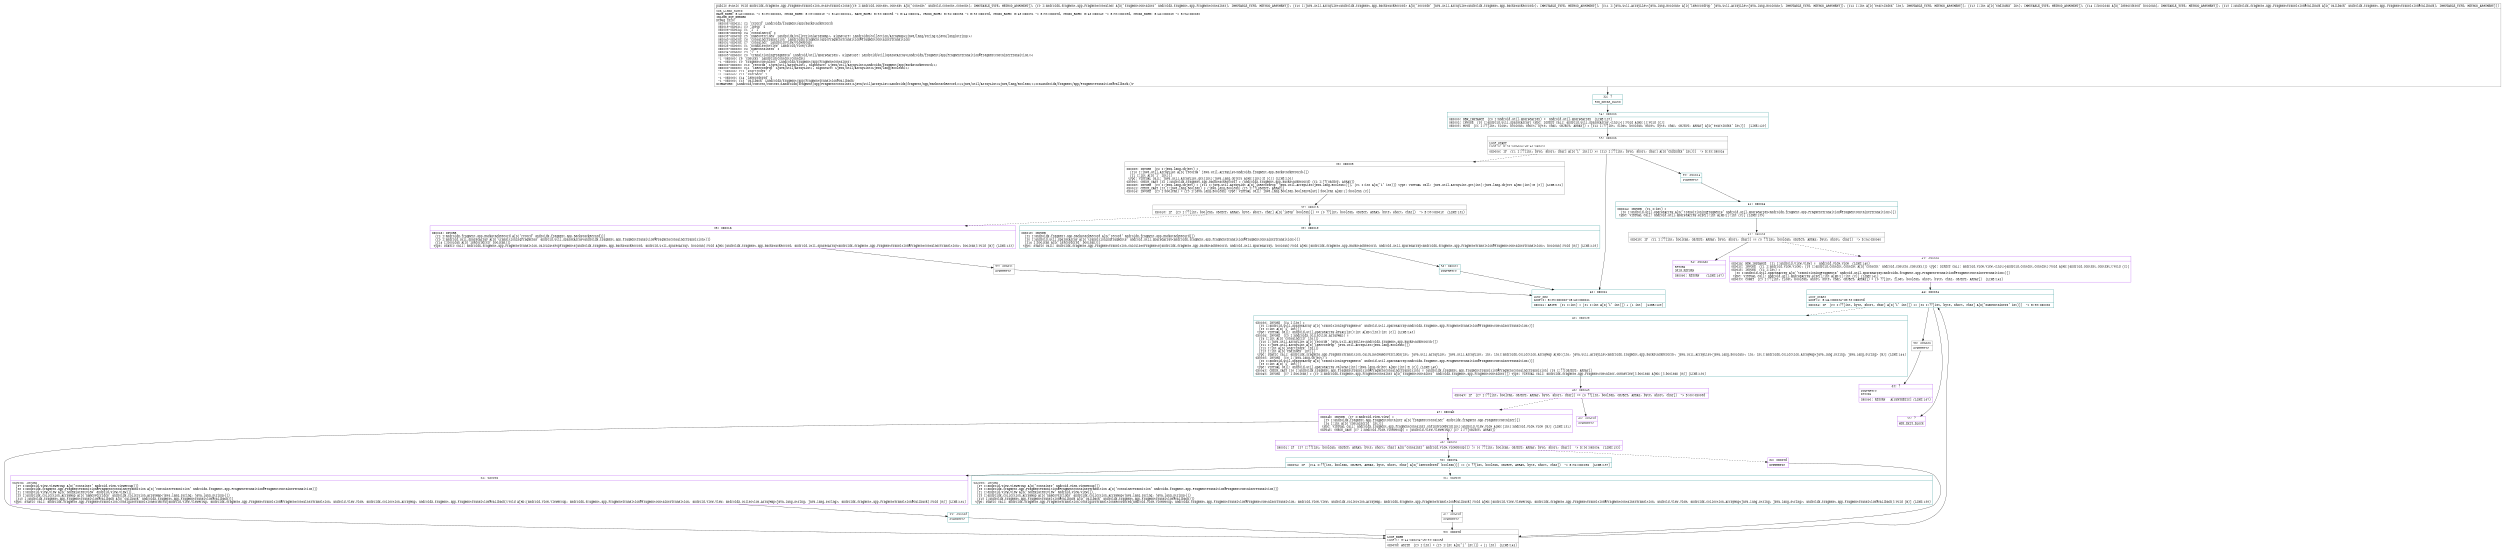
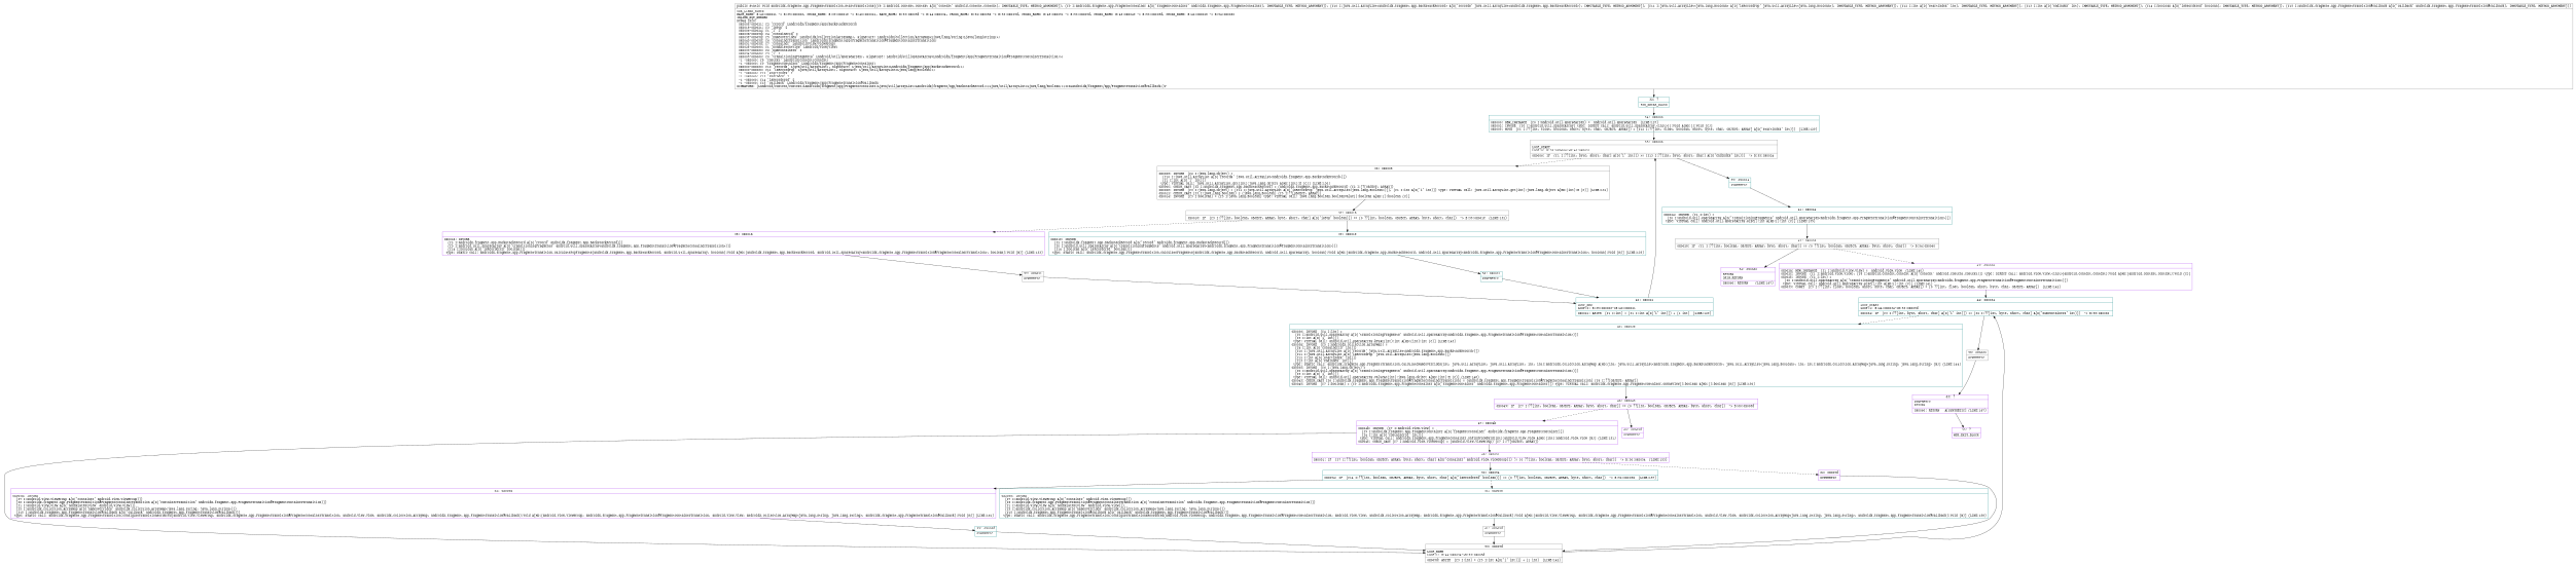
  digraph {
    fontname="Courier Prime"
    node [color=teal fontname="Courier Prime" shape=record]
    edge [fontname="Courier Prime"]
    n1 [label="{32\:\ ?|MTH_ENTER_BLOCK\l}"]
    n2 [label="{34\:\ 0x0000|0x0000: NEW_INSTANCE  (r0 I:android.util.SparseArray) =  android.util.SparseArray  (LINE:127)\l0x0002: INVOKE  (r0 I:android.util.SparseArray) type: DIRECT call: android.util.SparseArray.\<init\>():void A[MD:():void (c)]\l0x0005: MOVE  (r1 I:??[int, float, boolean, short, byte, char, OBJECT, ARRAY]) = (r12 I:??[int, float, boolean, short, byte, char, OBJECT, ARRAY] A[D('startIndex' int)])  (LINE:129)\l}"]
    n3 [color=gray40 label="{35\:\ 0x0006|LOOP_START\lLOOP:0: B:35:0x0006\-\>B:40:0x0021\l|0x0006: IF  (r1 I:??[int, byte, short, char] A[D('i' int)]) \>= (r13 I:??[int, byte, short, char] A[D('endIndex' int)])  \-\> B:55:0x0024 \l}"]
    n4 [color=gray40 label="{36\:\ 0x0008|0x0008: INVOKE  (r2 I:java.lang.Object) = \l  (r10 I:java.util.ArrayList A[D('records' java.util.ArrayList\<androidx.fragment.app.BackStackRecord\>)])\l  (r1 I:int A[D('i' int)])\l type: VIRTUAL call: java.util.ArrayList.get(int):java.lang.Object A[MD:(int):E (c)] (LINE:130)\l0x000c: CHECK_CAST (r2 I:androidx.fragment.app.BackStackRecord) = (androidx.fragment.app.BackStackRecord) (r2 I:??[OBJECT, ARRAY]) \l0x000e: INVOKE  (r3 I:java.lang.Object) = (r11 I:java.util.ArrayList A[D('isRecordPop' java.util.ArrayList\<java.lang.Boolean\>)]), (r1 I:int A[D('i' int)]) type: VIRTUAL call: java.util.ArrayList.get(int):java.lang.Object A[MD:(int):E (c)] (LINE:131)\l0x0012: CHECK_CAST (r3 I:java.lang.Boolean) = (java.lang.Boolean) (r3 I:??[OBJECT, ARRAY]) \l0x0014: INVOKE  (r3 I:boolean) = (r3 I:java.lang.Boolean) type: VIRTUAL call: java.lang.Boolean.booleanValue():boolean A[MD:():boolean (c)]\l}"]
    n5 [label="{55\:\ 0x0024|SYNTHETIC\l}"]
    n6 [color=gray40 label="{37\:\ 0x0018|0x0018: IF  (r3 I:??[int, boolean, OBJECT, ARRAY, byte, short, char] A[D('isPop' boolean)]) == (0 ??[int, boolean, OBJECT, ARRAY, byte, short, char])  \-\> B:39:0x001e  (LINE:132)\l}"]
    n7 [label="{41\:\ 0x0024|0x0024: INVOKE  (r1 I:int) = \l  (r0 I:android.util.SparseArray A[D('transitioningFragments' android.util.SparseArray\<androidx.fragment.app.FragmentTransition$FragmentContainerTransition\>)])\l type: VIRTUAL call: android.util.SparseArray.size():int A[MD:():int (c)] (LINE:139)\l}"]
    n8 [color=purple label="{38\:\ 0x001a|0x001a: INVOKE  \l  (r2 I:androidx.fragment.app.BackStackRecord A[D('record' androidx.fragment.app.BackStackRecord)])\l  (r0 I:android.util.SparseArray A[D('transitioningFragments' android.util.SparseArray\<androidx.fragment.app.FragmentTransition$FragmentContainerTransition\>)])\l  (r14 I:boolean A[D('isReordered' boolean)])\l type: STATIC call: androidx.fragment.app.FragmentTransition.calculatePopFragments(androidx.fragment.app.BackStackRecord, android.util.SparseArray, boolean):void A[MD:(androidx.fragment.app.BackStackRecord, android.util.SparseArray\<androidx.fragment.app.FragmentTransition$FragmentContainerTransition\>, boolean):void (m)] (LINE:133)\l}"]
    n9 [label="{39\:\ 0x001e|0x601e: INVOKE  \l  (r2 I:androidx.fragment.app.BackStackRecord A[D('record' androidx.fragment.app.BackStackRecord)])\l  (r0 I:android.util.SparseArray A[D('transitioningFragments' android.util.SparseArray\<androidx.fragment.app.FragmentTransition$FragmentContainerTransition\>)])\l  (r14 I:boolean A[D('isReordered' boolean)])\l type: STATIC call: androidx.fragment.app.FragmentTransition.calculateFragments(androidx.fragment.app.BackStackRecord, android.util.SparseArray, boolean):void A[MD:(androidx.fragment.app.BackStackRecord, android.util.SparseArray\<androidx.fragment.app.FragmentTransition$FragmentContainerTransition\>, boolean):void (m)] (LINE:135)\l}"]
    n10 [color=gray40 label="{57\:\ 0x0021|SYNTHETIC\l}"]
    n11 [label="{56\:\ 0x0021|SYNTHETIC\l}"]
    n12 [label="{40\:\ 0x0021|LOOP_END\lLOOP:0: B:35:0x0006\-\>B:40:0x0021\l|0x0021: ARITH  (r1 I:int) = (r1 I:int A[D('i' int)]) + (1 int)  (LINE:129)\l}"]
    n13 [color=gray40 label="{42\:\ 0x0028|0x0028: IF  (r1 I:??[int, boolean, OBJECT, ARRAY, byte, short, char]) == (0 ??[int, boolean, OBJECT, ARRAY, byte, short, char])  \-\> B:54:0x0060 \l}"]
    n14 [color=purple label="{43\:\ 0x002a|0x002a: NEW_INSTANCE  (r1 I:android.view.View) =  android.view.View  (LINE:140)\l0x002c: INVOKE  (r1 I:android.view.View), (r8 I:android.content.Context A[D('context' android.content.Context)]) type: DIRECT call: android.view.View.\<init\>(android.content.Context):void A[MD:(android.content.Context):void (c)]\l0x002f: INVOKE  (r2 I:int) = \l  (r0 I:android.util.SparseArray A[D('transitioningFragments' android.util.SparseArray\<androidx.fragment.app.FragmentTransition$FragmentContainerTransition\>)])\l type: VIRTUAL call: android.util.SparseArray.size():int A[MD:():int (c)] (LINE:141)\l0x0033: CONST  (r3 I:??[int, float, boolean, short, byte, char, OBJECT, ARRAY]) = (0 ??[int, float, boolean, short, byte, char, OBJECT, ARRAY])  (LINE:142)\l}"]
    n15 [color=purple label="{54\:\ 0x0060|RETURN\lORIG_RETURN\l|0x0060: RETURN    (LINE:167)\l}"]
    n16 [label="{44\:\ 0x0034|LOOP_START\lLOOP:1: B:44:0x0034\-\>B:53:0x005d\l|0x0034: IF  (r3 I:??[int, byte, short, char] A[D('i' int)]) \>= (r2 I:??[int, byte, short, char] A[D('numContainers' int)])  \-\> B:58:0x0060 \l}"]
    n17 [label="{45\:\ 0x0036|0x0036: INVOKE  (r4 I:int) = \l  (r0 I:android.util.SparseArray A[D('transitioningFragments' android.util.SparseArray\<androidx.fragment.app.FragmentTransition$FragmentContainerTransition\>)])\l  (r3 I:int A[D('i' int)])\l type: VIRTUAL call: android.util.SparseArray.keyAt(int):int A[MD:(int):int (c)] (LINE:143)\l0x003a: INVOKE  (r5 I:androidx.collection.ArrayMap) = \l  (r4 I:int A[D('containerId' int)])\l  (r10 I:java.util.ArrayList A[D('records' java.util.ArrayList\<androidx.fragment.app.BackStackRecord\>)])\l  (r11 I:java.util.ArrayList A[D('isRecordPop' java.util.ArrayList\<java.lang.Boolean\>)])\l  (r12 I:int A[D('startIndex' int)])\l  (r13 I:int A[D('endIndex' int)])\l type: STATIC call: androidx.fragment.app.FragmentTransition.calculateNameOverrides(int, java.util.ArrayList, java.util.ArrayList, int, int):androidx.collection.ArrayMap A[MD:(int, java.util.ArrayList\<androidx.fragment.app.BackStackRecord\>, java.util.ArrayList\<java.lang.Boolean\>, int, int):androidx.collection.ArrayMap\<java.lang.String, java.lang.String\> (m)] (LINE:144)\l0x003f: INVOKE  (r6 I:java.lang.Object) = \l  (r0 I:android.util.SparseArray A[D('transitioningFragments' android.util.SparseArray\<androidx.fragment.app.FragmentTransition$FragmentContainerTransition\>)])\l  (r3 I:int A[D('i' int)])\l type: VIRTUAL call: android.util.SparseArray.valueAt(int):java.lang.Object A[MD:(int):E (c)] (LINE:148)\l0x0043: CHECK_CAST (r6 I:androidx.fragment.app.FragmentTransition$FragmentContainerTransition) = (androidx.fragment.app.FragmentTransition$FragmentContainerTransition) (r6 I:??[OBJECT, ARRAY]) \l0x0045: INVOKE  (r7 I:boolean) = (r9 I:androidx.fragment.app.FragmentContainer A[D('fragmentContainer' androidx.fragment.app.FragmentContainer)]) type: VIRTUAL call: androidx.fragment.app.FragmentContainer.onHasView():boolean A[MD:():boolean (m)] (LINE:150)\l}"]
    n18 [color=gray40 label="{58\:\ 0x0060|SYNTHETIC\l}"]
    n19 [color=purple label="{46\:\ 0x0049|0x0049: IF  (r7 I:??[int, boolean, OBJECT, ARRAY, byte, short, char]) == (0 ??[int, boolean, OBJECT, ARRAY, byte, short, char])  \-\> B:60:0x005d \l}"]
    n20 [color=purple label="{63\:\ ?|SYNTHETIC\lRETURN\l|0x0060: RETURN   A[SYNTHETIC] (LINE:167)\l}"]
    n21 [color=purple label="{47\:\ 0x004b|0x004b: INVOKE  (r7 I:android.view.View) = \l  (r9 I:androidx.fragment.app.FragmentContainer A[D('fragmentContainer' androidx.fragment.app.FragmentContainer)])\l  (r4 I:int A[D('containerId' int)])\l type: VIRTUAL call: androidx.fragment.app.FragmentContainer.onFindViewById(int):android.view.View A[MD:(int):android.view.View (m)] (LINE:151)\l0x004f: CHECK_CAST (r7 I:android.view.ViewGroup) = (android.view.ViewGroup) (r7 I:??[OBJECT, ARRAY]) \l}"]
    n22 [color=purple label="{60\:\ 0x005d|SYNTHETIC\l}"]
    n23 [color=purple label="{48\:\ 0x0051|0x0051: IF  (r7 I:??[int, boolean, OBJECT, ARRAY, byte, short, char] A[D('container' android.view.ViewGroup)]) != (0 ??[int, boolean, OBJECT, ARRAY, byte, short, char])  \-\> B:50:0x0054  (LINE:153)\l}"]
    n24 [color=gray40 label="{53\:\ 0x005d|LOOP_EDGE\lLOOP:1: B:44:0x0034\-\>B:53:0x005d\l|0x005d: ARITH  (r3 I:int) = (r3 I:int A[D('i' int)]) + (1 int)  (LINE:142)\l}"]
    n25 [label="{50\:\ 0x0054|0x0054: IF  (r14 I:??[int, boolean, OBJECT, ARRAY, byte, short, char] A[D('isReordered' boolean)]) == (0 ??[int, boolean, OBJECT, ARRAY, byte, short, char])  \-\> B:52:0x005a  (LINE:157)\l}"]
    n26 [color=purple label="{62\:\ 0x005d|SYNTHETIC\l}"]
    n27 [label="{51\:\ 0x0056|0x2056: INVOKE  \l  (r7 I:android.view.ViewGroup A[D('container' android.view.ViewGroup)])\l  (r6 I:androidx.fragment.app.FragmentTransition$FragmentContainerTransition A[D('containerTransition' androidx.fragment.app.FragmentTransition$FragmentContainerTransition)])\l  (r1 I:android.view.View A[D('nonExistentView' android.view.View)])\l  (r5 I:androidx.collection.ArrayMap A[D('nameOverrides' androidx.collection.ArrayMap\<java.lang.String, java.lang.String\>)])\l  (r15 I:androidx.fragment.app.FragmentTransition$Callback A[D('callback' androidx.fragment.app.FragmentTransition$Callback)])\l type: STATIC call: androidx.fragment.app.FragmentTransition.configureTransitionsReordered(android.view.ViewGroup, androidx.fragment.app.FragmentTransition$FragmentContainerTransition, android.view.View, androidx.collection.ArrayMap, androidx.fragment.app.FragmentTransition$Callback):void A[MD:(android.view.ViewGroup, androidx.fragment.app.FragmentTransition$FragmentContainerTransition, android.view.View, androidx.collection.ArrayMap\<java.lang.String, java.lang.String\>, androidx.fragment.app.FragmentTransition$Callback):void (m)] (LINE:158)\l}"]
    n28 [color=purple label="{52\:\ 0x005a|0x005a: INVOKE  \l  (r7 I:android.view.ViewGroup A[D('container' android.view.ViewGroup)])\l  (r6 I:androidx.fragment.app.FragmentTransition$FragmentContainerTransition A[D('containerTransition' androidx.fragment.app.FragmentTransition$FragmentContainerTransition)])\l  (r1 I:android.view.View A[D('nonExistentView' android.view.View)])\l  (r5 I:androidx.collection.ArrayMap A[D('nameOverrides' androidx.collection.ArrayMap\<java.lang.String, java.lang.String\>)])\l  (r15 I:androidx.fragment.app.FragmentTransition$Callback A[D('callback' androidx.fragment.app.FragmentTransition$Callback)])\l type: STATIC call: androidx.fragment.app.FragmentTransition.configureTransitionsOrdered(android.view.ViewGroup, androidx.fragment.app.FragmentTransition$FragmentContainerTransition, android.view.View, androidx.collection.ArrayMap, androidx.fragment.app.FragmentTransition$Callback):void A[MD:(android.view.ViewGroup, androidx.fragment.app.FragmentTransition$FragmentContainerTransition, android.view.View, androidx.collection.ArrayMap\<java.lang.String, java.lang.String\>, androidx.fragment.app.FragmentTransition$Callback):void (m)] (LINE:161)\l}"]
    n29 [color=gray40 label="{61\:\ 0x005d|SYNTHETIC\l}"]
    n30 [label="{59\:\ 0x005d|SYNTHETIC\l}"]
    n31 [color=purple label="{33\:\ ?|MTH_EXIT_BLOCK\l}"]
    n32 [color=gray40 label="{public static void androidx.fragment.app.FragmentTransition.startTransitions((r8 I:android.content.Context A[D('context' android.content.Context), IMMUTABLE_TYPE, METHOD_ARGUMENT]), (r9 I:androidx.fragment.app.FragmentContainer A[D('fragmentContainer' androidx.fragment.app.FragmentContainer), IMMUTABLE_TYPE, METHOD_ARGUMENT]), (r10 I:java.util.ArrayList\<androidx.fragment.app.BackStackRecord\> A[D('records' java.util.ArrayList\<androidx.fragment.app.BackStackRecord\>), IMMUTABLE_TYPE, METHOD_ARGUMENT]), (r11 I:java.util.ArrayList\<java.lang.Boolean\> A[D('isRecordPop' java.util.ArrayList\<java.lang.Boolean\>), IMMUTABLE_TYPE, METHOD_ARGUMENT]), (r12 I:int A[D('startIndex' int), IMMUTABLE_TYPE, METHOD_ARGUMENT]), (r13 I:int A[D('endIndex' int), IMMUTABLE_TYPE, METHOD_ARGUMENT]), (r14 I:boolean A[D('isReordered' boolean), IMMUTABLE_TYPE, METHOD_ARGUMENT]), (r15 I:androidx.fragment.app.FragmentTransition$Callback A[D('callback' androidx.fragment.app.FragmentTransition$Callback), IMMUTABLE_TYPE, METHOD_ARGUMENT]))  | USE_LINES_HINTS\lBACK_EDGE: B:40:0x0021 \-\> B:35:0x0006, CROSS_EDGE: B:39:0x001e \-\> B:40:0x0021, BACK_EDGE: B:53:0x005d \-\> B:44:0x0034, CROSS_EDGE: B:52:0x005a \-\> B:53:0x005d, CROSS_EDGE: B:48:0x0051 \-\> B:53:0x005d, CROSS_EDGE: B:46:0x0049 \-\> B:53:0x005d, CROSS_EDGE: B:42:0x0028 \-\> B:54:0x0060\lINLINE_NOT_NEEDED\lDebug Info:\l  0x000e\-0x0021: r2 'record' Landroidx\/fragment\/app\/BackStackRecord;\l  0x0018\-0x0021: r3 'isPop' Z\l  0x0006\-0x0024: r1 'i' I\l  0x003a\-0x005d: r4 'containerId' I\l  0x003e\-0x005d: r5 'nameOverrides' Landroidx\/collection\/ArrayMap;, signature: Landroidx\/collection\/ArrayMap\<Ljava\/lang\/String;Ljava\/lang\/String;\>;\l  0x0045\-0x005d: r6 'containerTransition' Landroidx\/fragment\/app\/FragmentTransition$FragmentContainerTransition;\l  0x0051\-0x005d: r7 'container' Landroid\/view\/ViewGroup;\l  0x002f\-0x0060: r1 'nonExistentView' Landroid\/view\/View;\l  0x0033\-0x0060: r2 'numContainers' I\l  0x0034\-0x0060: r3 'i' I\l  0x0005\-0x0060: r0 'transitioningFragments' Landroid\/util\/SparseArray;, signature: Landroid\/util\/SparseArray\<Landroidx\/fragment\/app\/FragmentTransition$FragmentContainerTransition;\>;\l  \-1 \-0x0060: r8 'context' Landroid\/content\/Context;\l  \-1 \-0x0060: r9 'fragmentContainer' Landroidx\/fragment\/app\/FragmentContainer;\l  0x0000\-0x0060: r10 'records' Ljava\/util\/ArrayList;, signature: Ljava\/util\/ArrayList\<Landroidx\/fragment\/app\/BackStackRecord;\>;\l  0x0000\-0x0060: r11 'isRecordPop' Ljava\/util\/ArrayList;, signature: Ljava\/util\/ArrayList\<Ljava\/lang\/Boolean;\>;\l  \-1 \-0x0060: r12 'startIndex' I\l  \-1 \-0x0060: r13 'endIndex' I\l  \-1 \-0x0060: r14 'isReordered' Z\l  \-1 \-0x0060: r15 'callback' Landroidx\/fragment\/app\/FragmentTransition$Callback;\lSIGNATURE: (Landroid\/content\/Context;Landroidx\/fragment\/app\/FragmentContainer;Ljava\/util\/ArrayList\<Landroidx\/fragment\/app\/BackStackRecord;\>;Ljava\/util\/ArrayList\<Ljava\/lang\/Boolean;\>;IIZLandroidx\/fragment\/app\/FragmentTransition$Callback;)V\l}"]
    n1 -> n2
    n2 -> n3
    n3 -> n4 [style=dashed]
    n3 -> n5
    n4 -> n6
    n5 -> n7
    n6 -> n8 [style=dashed]
    n6 -> n9
    n7 -> n13
    n8 -> n10
    n9 -> n11
    n10 -> n12
    n11 -> n12
-   n3 -> n12
+   n12 -> n3
    n13 -> n14 [style=dashed]
    n13 -> n15
    n14 -> n16
    n16 -> n17 [style=dashed]
    n16 -> n18
    n17 -> n19
    n18 -> n20
    n19 -> n21 [style=dashed]
    n19 -> n22
-   n16 -> n31
+   n20 -> n31
    n21 -> n23
    n21 -> n24
    n23 -> n25
    n23 -> n26 [style=dashed]
    n24 -> n16
    n25 -> n27 [style=dashed]
    n25 -> n28
    n26 -> n24
    n27 -> n29
    n28 -> n30
    n29 -> n24
    n30 -> n24
    n32 -> n1
  }
